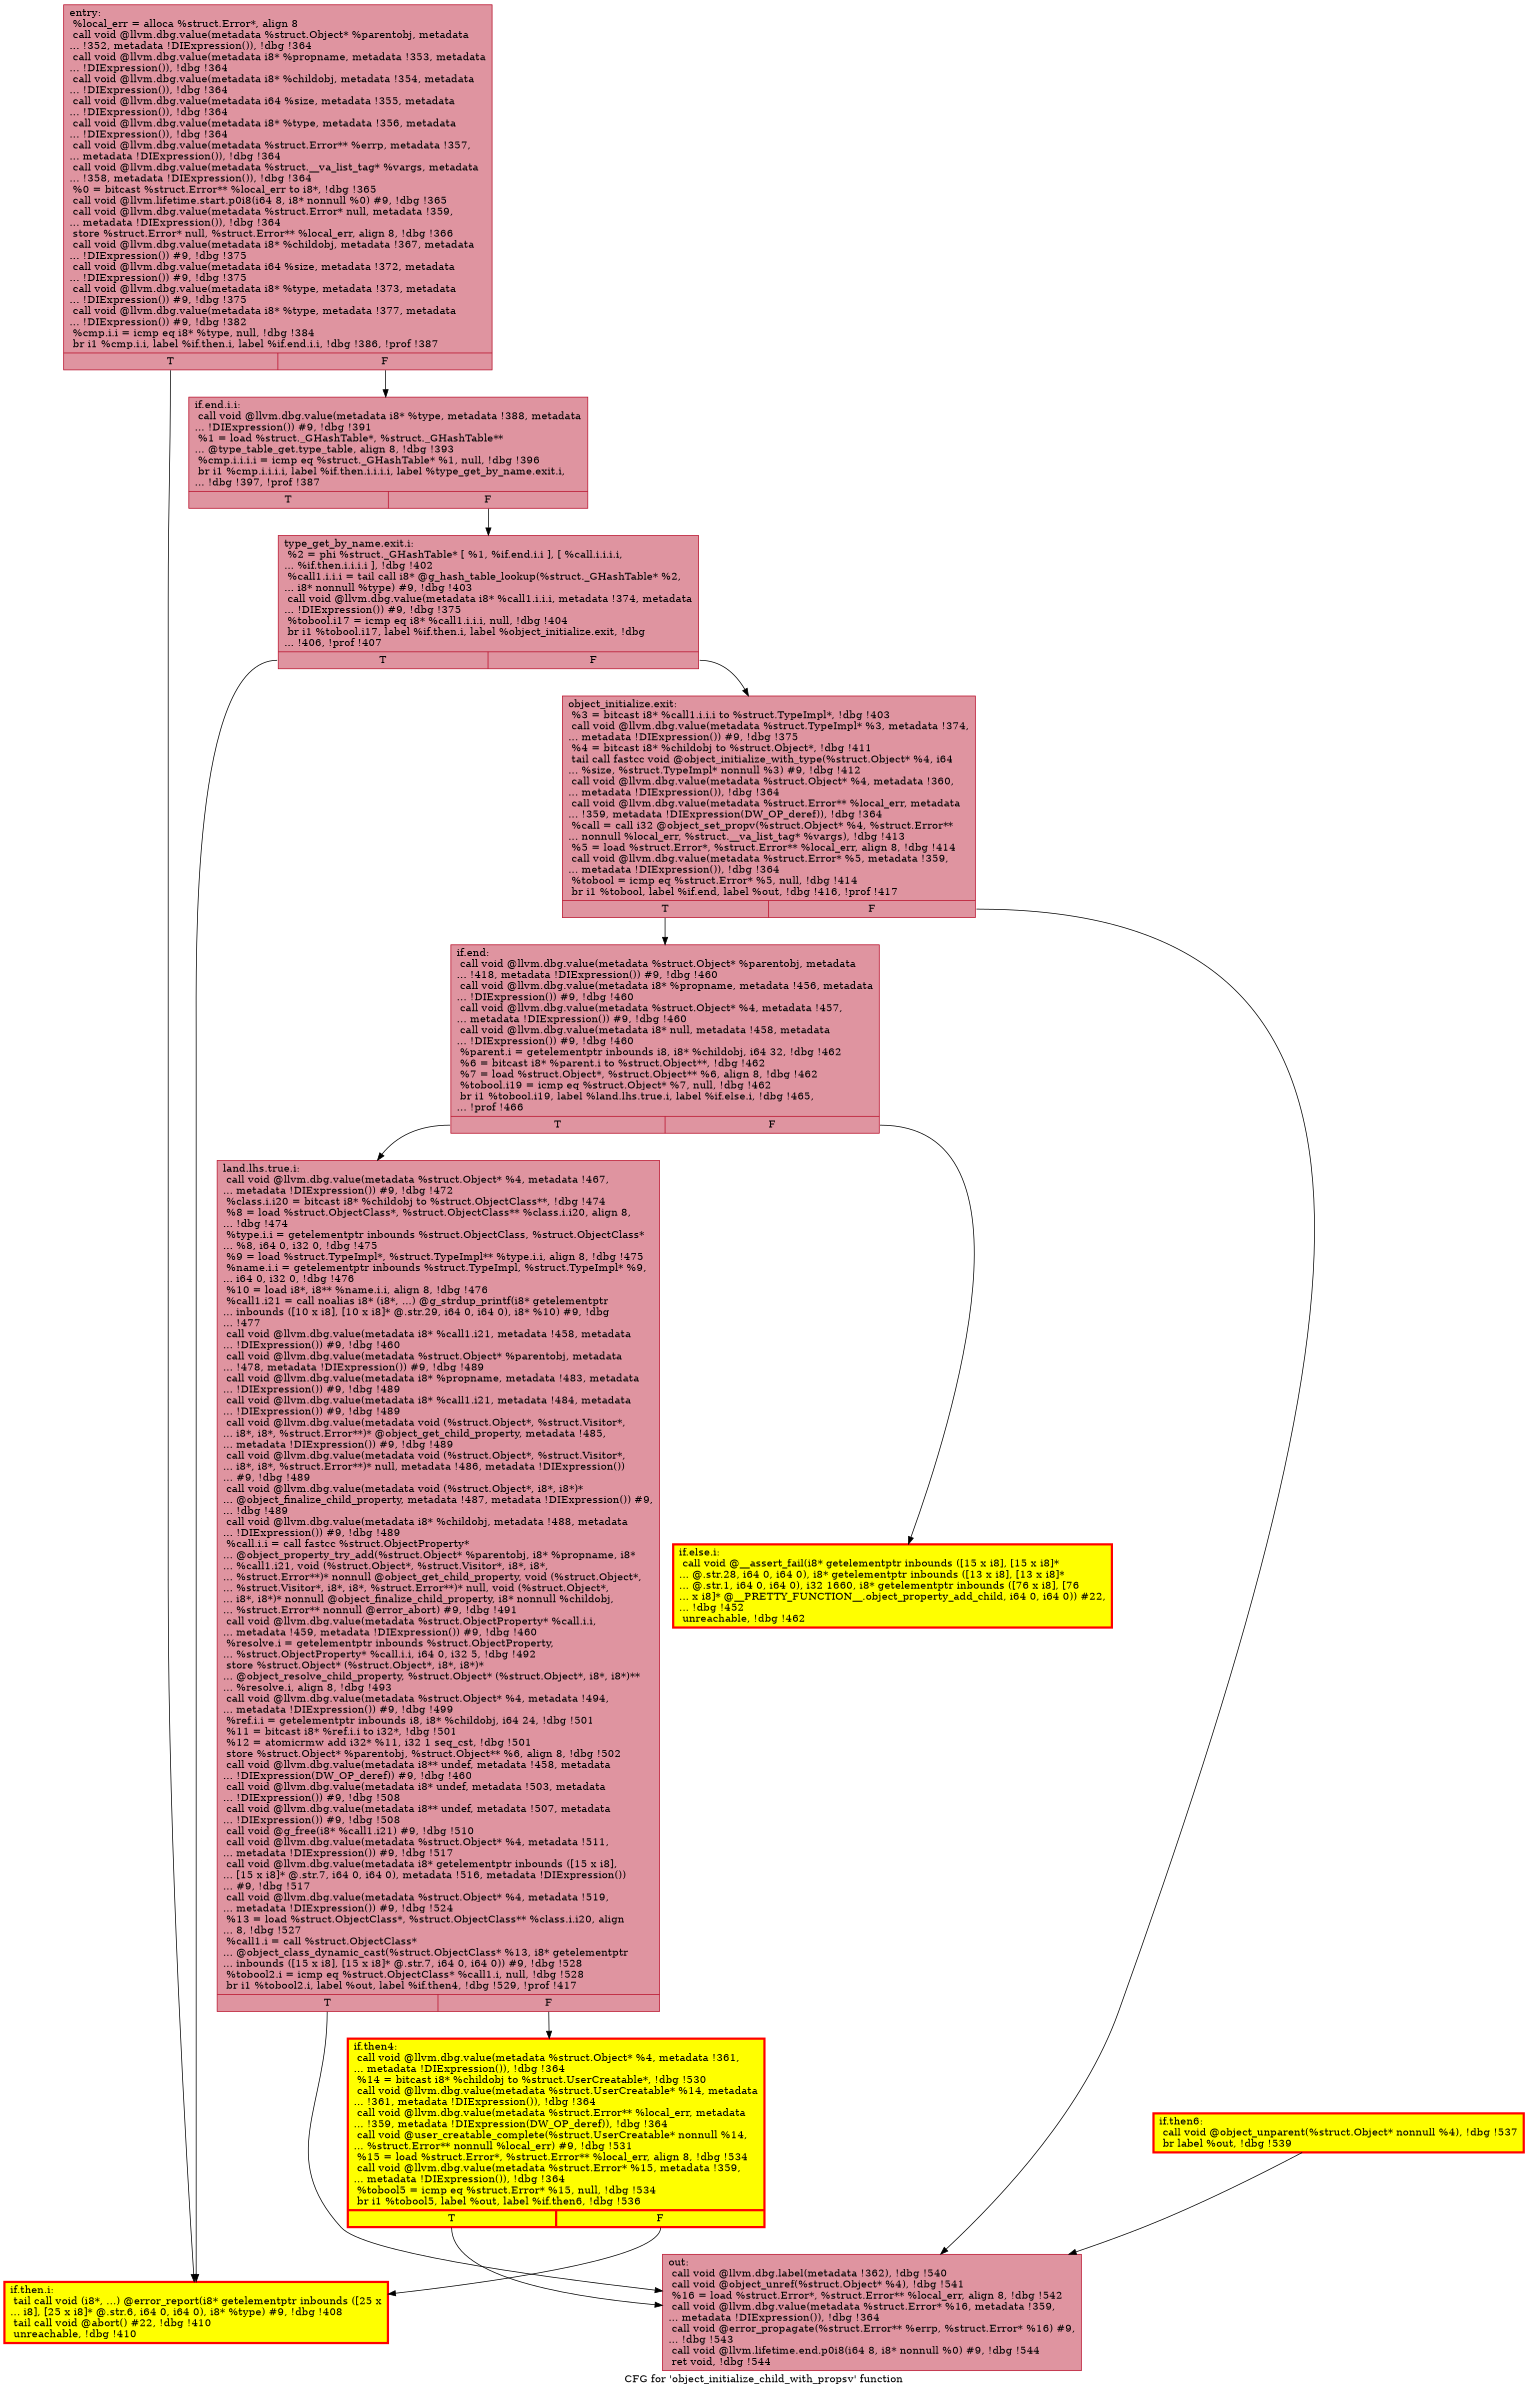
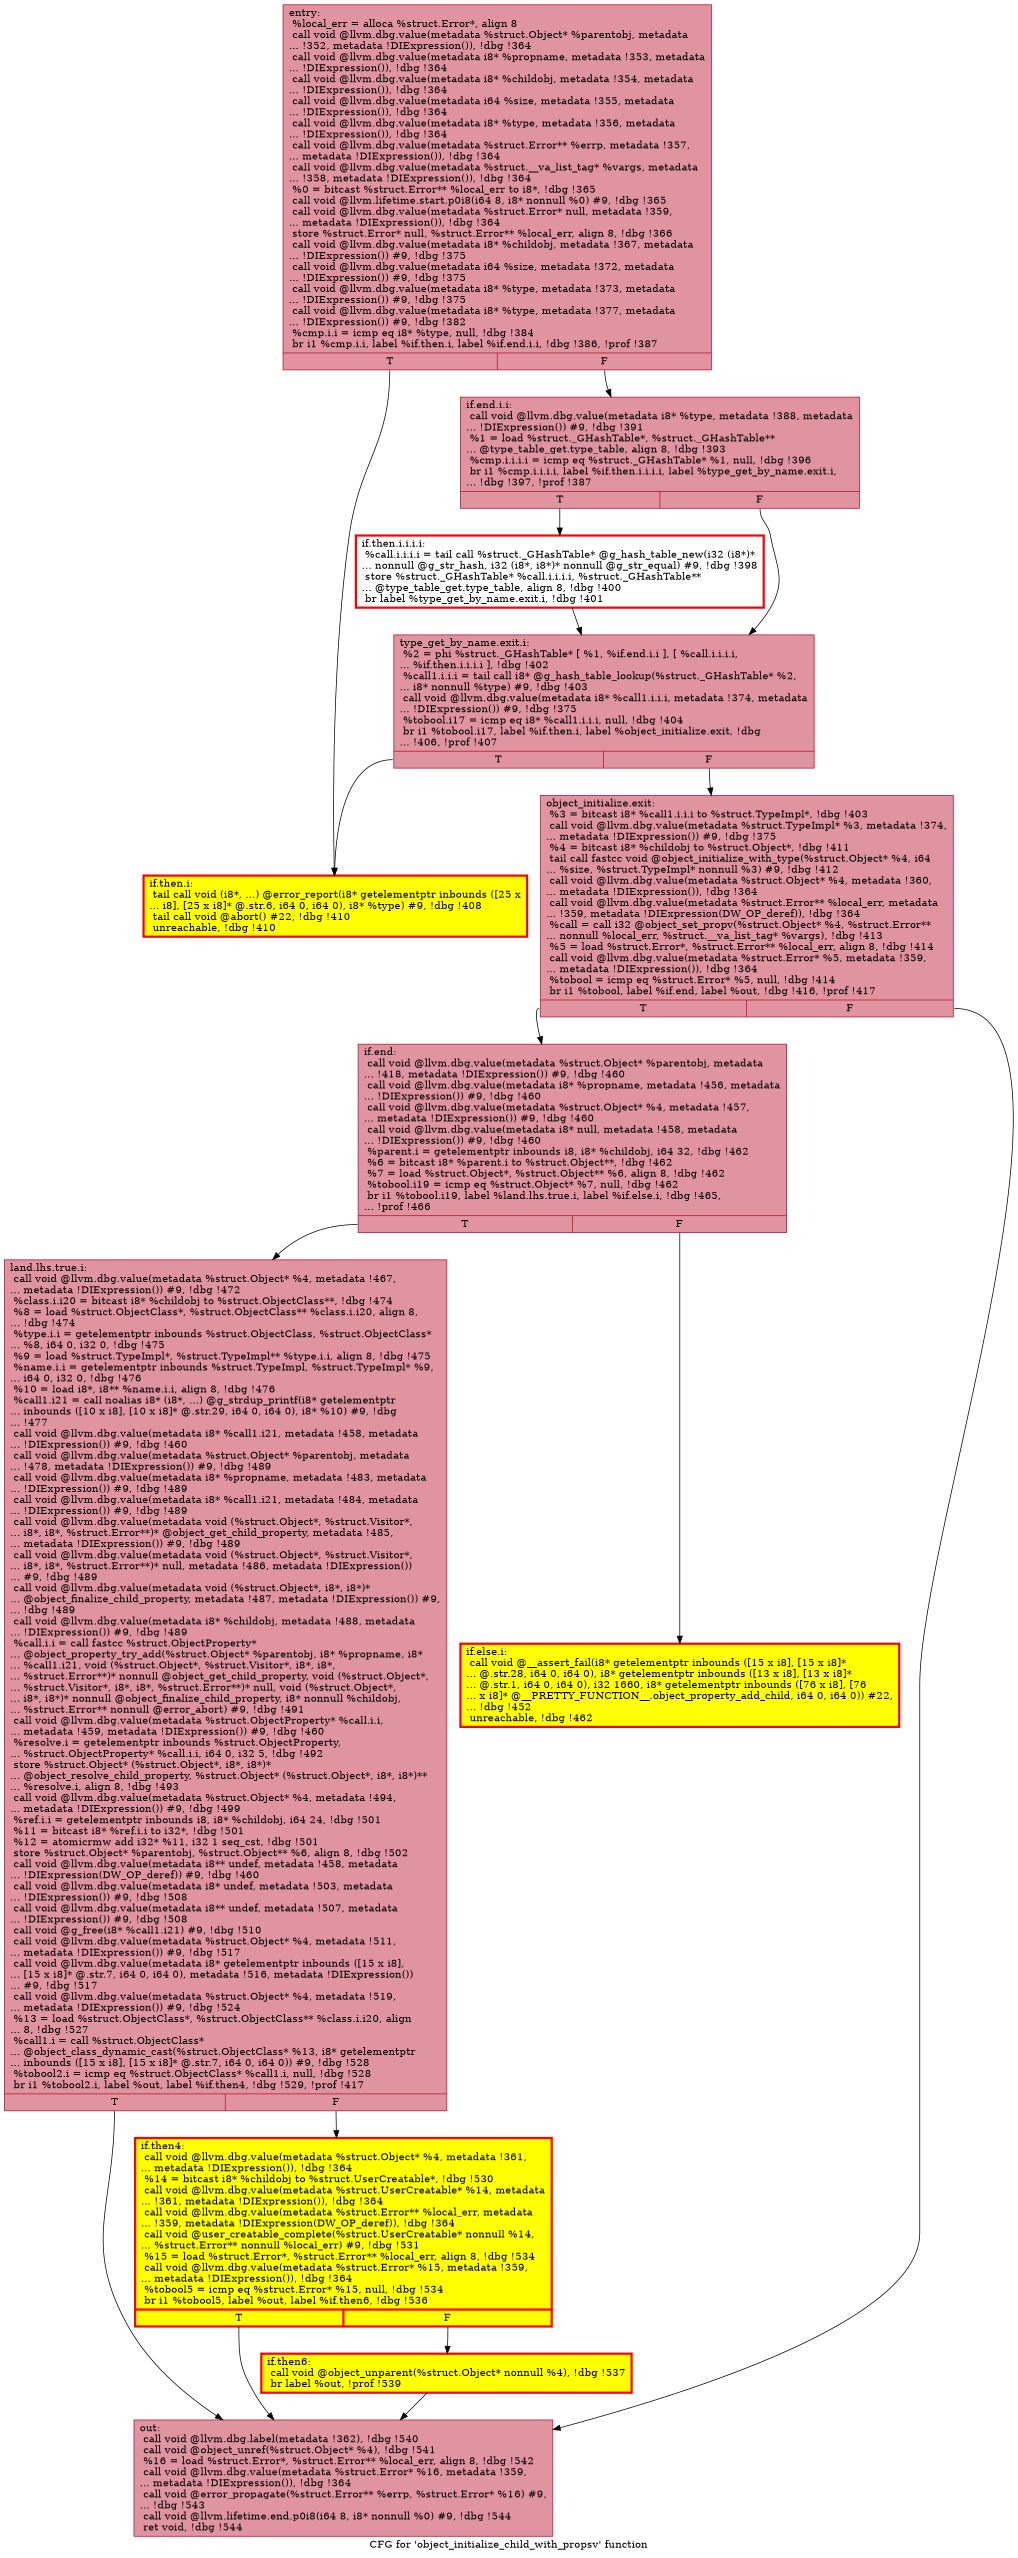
  digraph {
    label="CFG for 'object_initialize_child_with_propsv' function"
    node [color="#b70d28ff" fillcolor="#b70d2870" shape=record style=filled]
    edge [tailport=s0]
    n1 [label="{entry:\l  %local_err = alloca %struct.Error*, align 8\l  call void @llvm.dbg.value(metadata %struct.Object* %parentobj, metadata\l... !352, metadata !DIExpression()), !dbg !364\l  call void @llvm.dbg.value(metadata i8* %propname, metadata !353, metadata\l... !DIExpression()), !dbg !364\l  call void @llvm.dbg.value(metadata i8* %childobj, metadata !354, metadata\l... !DIExpression()), !dbg !364\l  call void @llvm.dbg.value(metadata i64 %size, metadata !355, metadata\l... !DIExpression()), !dbg !364\l  call void @llvm.dbg.value(metadata i8* %type, metadata !356, metadata\l... !DIExpression()), !dbg !364\l  call void @llvm.dbg.value(metadata %struct.Error** %errp, metadata !357,\l... metadata !DIExpression()), !dbg !364\l  call void @llvm.dbg.value(metadata %struct.__va_list_tag* %vargs, metadata\l... !358, metadata !DIExpression()), !dbg !364\l  %0 = bitcast %struct.Error** %local_err to i8*, !dbg !365\l  call void @llvm.lifetime.start.p0i8(i64 8, i8* nonnull %0) #9, !dbg !365\l  call void @llvm.dbg.value(metadata %struct.Error* null, metadata !359,\l... metadata !DIExpression()), !dbg !364\l  store %struct.Error* null, %struct.Error** %local_err, align 8, !dbg !366\l  call void @llvm.dbg.value(metadata i8* %childobj, metadata !367, metadata\l... !DIExpression()) #9, !dbg !375\l  call void @llvm.dbg.value(metadata i64 %size, metadata !372, metadata\l... !DIExpression()) #9, !dbg !375\l  call void @llvm.dbg.value(metadata i8* %type, metadata !373, metadata\l... !DIExpression()) #9, !dbg !375\l  call void @llvm.dbg.value(metadata i8* %type, metadata !377, metadata\l... !DIExpression()) #9, !dbg !382\l  %cmp.i.i = icmp eq i8* %type, null, !dbg !384\l  br i1 %cmp.i.i, label %if.then.i, label %if.end.i.i, !dbg !386, !prof !387\l|{<s0>T|<s1>F}}"]
    n2 [color=red fillcolor=yellow label="{if.then.i:                                        \l  tail call void (i8*, ...) @error_report(i8* getelementptr inbounds ([25 x\l... i8], [25 x i8]* @.str.6, i64 0, i64 0), i8* %type) #9, !dbg !408\l  tail call void @abort() #22, !dbg !410\l  unreachable, !dbg !410\l}" penwidth=3.0]
    n3 [label="{if.end.i.i:                                       \l  call void @llvm.dbg.value(metadata i8* %type, metadata !388, metadata\l... !DIExpression()) #9, !dbg !391\l  %1 = load %struct._GHashTable*, %struct._GHashTable**\l... @type_table_get.type_table, align 8, !dbg !393\l  %cmp.i.i.i.i = icmp eq %struct._GHashTable* %1, null, !dbg !396\l  br i1 %cmp.i.i.i.i, label %if.then.i.i.i.i, label %type_get_by_name.exit.i,\l... !dbg !397, !prof !387\l|{<s0>T|<s1>F}}"]
+   n4 [color=red label="{if.then.i.i.i.i:                                  \l  %call.i.i.i.i = tail call %struct._GHashTable* @g_hash_table_new(i32 (i8*)*\l... nonnull @g_str_hash, i32 (i8*, i8*)* nonnull @g_str_equal) #9, !dbg !398\l  store %struct._GHashTable* %call.i.i.i.i, %struct._GHashTable**\l... @type_table_get.type_table, align 8, !dbg !400\l  br label %type_get_by_name.exit.i, !dbg !401\l}" penwidth=3.0 fillcolor="" style=""]
    n5 [label="{type_get_by_name.exit.i:                          \l  %2 = phi %struct._GHashTable* [ %1, %if.end.i.i ], [ %call.i.i.i.i,\l... %if.then.i.i.i.i ], !dbg !402\l  %call1.i.i.i = tail call i8* @g_hash_table_lookup(%struct._GHashTable* %2,\l... i8* nonnull %type) #9, !dbg !403\l  call void @llvm.dbg.value(metadata i8* %call1.i.i.i, metadata !374, metadata\l... !DIExpression()) #9, !dbg !375\l  %tobool.i17 = icmp eq i8* %call1.i.i.i, null, !dbg !404\l  br i1 %tobool.i17, label %if.then.i, label %object_initialize.exit, !dbg\l... !406, !prof !407\l|{<s0>T|<s1>F}}"]
    n6 [label="{object_initialize.exit:                           \l  %3 = bitcast i8* %call1.i.i.i to %struct.TypeImpl*, !dbg !403\l  call void @llvm.dbg.value(metadata %struct.TypeImpl* %3, metadata !374,\l... metadata !DIExpression()) #9, !dbg !375\l  %4 = bitcast i8* %childobj to %struct.Object*, !dbg !411\l  tail call fastcc void @object_initialize_with_type(%struct.Object* %4, i64\l... %size, %struct.TypeImpl* nonnull %3) #9, !dbg !412\l  call void @llvm.dbg.value(metadata %struct.Object* %4, metadata !360,\l... metadata !DIExpression()), !dbg !364\l  call void @llvm.dbg.value(metadata %struct.Error** %local_err, metadata\l... !359, metadata !DIExpression(DW_OP_deref)), !dbg !364\l  %call = call i32 @object_set_propv(%struct.Object* %4, %struct.Error**\l... nonnull %local_err, %struct.__va_list_tag* %vargs), !dbg !413\l  %5 = load %struct.Error*, %struct.Error** %local_err, align 8, !dbg !414\l  call void @llvm.dbg.value(metadata %struct.Error* %5, metadata !359,\l... metadata !DIExpression()), !dbg !364\l  %tobool = icmp eq %struct.Error* %5, null, !dbg !414\l  br i1 %tobool, label %if.end, label %out, !dbg !416, !prof !417\l|{<s0>T|<s1>F}}"]
    n7 [label="{if.end:                                           \l  call void @llvm.dbg.value(metadata %struct.Object* %parentobj, metadata\l... !418, metadata !DIExpression()) #9, !dbg !460\l  call void @llvm.dbg.value(metadata i8* %propname, metadata !456, metadata\l... !DIExpression()) #9, !dbg !460\l  call void @llvm.dbg.value(metadata %struct.Object* %4, metadata !457,\l... metadata !DIExpression()) #9, !dbg !460\l  call void @llvm.dbg.value(metadata i8* null, metadata !458, metadata\l... !DIExpression()) #9, !dbg !460\l  %parent.i = getelementptr inbounds i8, i8* %childobj, i64 32, !dbg !462\l  %6 = bitcast i8* %parent.i to %struct.Object**, !dbg !462\l  %7 = load %struct.Object*, %struct.Object** %6, align 8, !dbg !462\l  %tobool.i19 = icmp eq %struct.Object* %7, null, !dbg !462\l  br i1 %tobool.i19, label %land.lhs.true.i, label %if.else.i, !dbg !465,\l... !prof !466\l|{<s0>T|<s1>F}}"]
    n8 [label="{out:                                              \l  call void @llvm.dbg.label(metadata !362), !dbg !540\l  call void @object_unref(%struct.Object* %4), !dbg !541\l  %16 = load %struct.Error*, %struct.Error** %local_err, align 8, !dbg !542\l  call void @llvm.dbg.value(metadata %struct.Error* %16, metadata !359,\l... metadata !DIExpression()), !dbg !364\l  call void @error_propagate(%struct.Error** %errp, %struct.Error* %16) #9,\l... !dbg !543\l  call void @llvm.lifetime.end.p0i8(i64 8, i8* nonnull %0) #9, !dbg !544\l  ret void, !dbg !544\l}"]
    n9 [label="{land.lhs.true.i:                                  \l  call void @llvm.dbg.value(metadata %struct.Object* %4, metadata !467,\l... metadata !DIExpression()) #9, !dbg !472\l  %class.i.i20 = bitcast i8* %childobj to %struct.ObjectClass**, !dbg !474\l  %8 = load %struct.ObjectClass*, %struct.ObjectClass** %class.i.i20, align 8,\l... !dbg !474\l  %type.i.i = getelementptr inbounds %struct.ObjectClass, %struct.ObjectClass*\l... %8, i64 0, i32 0, !dbg !475\l  %9 = load %struct.TypeImpl*, %struct.TypeImpl** %type.i.i, align 8, !dbg !475\l  %name.i.i = getelementptr inbounds %struct.TypeImpl, %struct.TypeImpl* %9,\l... i64 0, i32 0, !dbg !476\l  %10 = load i8*, i8** %name.i.i, align 8, !dbg !476\l  %call1.i21 = call noalias i8* (i8*, ...) @g_strdup_printf(i8* getelementptr\l... inbounds ([10 x i8], [10 x i8]* @.str.29, i64 0, i64 0), i8* %10) #9, !dbg\l... !477\l  call void @llvm.dbg.value(metadata i8* %call1.i21, metadata !458, metadata\l... !DIExpression()) #9, !dbg !460\l  call void @llvm.dbg.value(metadata %struct.Object* %parentobj, metadata\l... !478, metadata !DIExpression()) #9, !dbg !489\l  call void @llvm.dbg.value(metadata i8* %propname, metadata !483, metadata\l... !DIExpression()) #9, !dbg !489\l  call void @llvm.dbg.value(metadata i8* %call1.i21, metadata !484, metadata\l... !DIExpression()) #9, !dbg !489\l  call void @llvm.dbg.value(metadata void (%struct.Object*, %struct.Visitor*,\l... i8*, i8*, %struct.Error**)* @object_get_child_property, metadata !485,\l... metadata !DIExpression()) #9, !dbg !489\l  call void @llvm.dbg.value(metadata void (%struct.Object*, %struct.Visitor*,\l... i8*, i8*, %struct.Error**)* null, metadata !486, metadata !DIExpression())\l... #9, !dbg !489\l  call void @llvm.dbg.value(metadata void (%struct.Object*, i8*, i8*)*\l... @object_finalize_child_property, metadata !487, metadata !DIExpression()) #9,\l... !dbg !489\l  call void @llvm.dbg.value(metadata i8* %childobj, metadata !488, metadata\l... !DIExpression()) #9, !dbg !489\l  %call.i.i = call fastcc %struct.ObjectProperty*\l... @object_property_try_add(%struct.Object* %parentobj, i8* %propname, i8*\l... %call1.i21, void (%struct.Object*, %struct.Visitor*, i8*, i8*,\l... %struct.Error**)* nonnull @object_get_child_property, void (%struct.Object*,\l... %struct.Visitor*, i8*, i8*, %struct.Error**)* null, void (%struct.Object*,\l... i8*, i8*)* nonnull @object_finalize_child_property, i8* nonnull %childobj,\l... %struct.Error** nonnull @error_abort) #9, !dbg !491\l  call void @llvm.dbg.value(metadata %struct.ObjectProperty* %call.i.i,\l... metadata !459, metadata !DIExpression()) #9, !dbg !460\l  %resolve.i = getelementptr inbounds %struct.ObjectProperty,\l... %struct.ObjectProperty* %call.i.i, i64 0, i32 5, !dbg !492\l  store %struct.Object* (%struct.Object*, i8*, i8*)*\l... @object_resolve_child_property, %struct.Object* (%struct.Object*, i8*, i8*)**\l... %resolve.i, align 8, !dbg !493\l  call void @llvm.dbg.value(metadata %struct.Object* %4, metadata !494,\l... metadata !DIExpression()) #9, !dbg !499\l  %ref.i.i = getelementptr inbounds i8, i8* %childobj, i64 24, !dbg !501\l  %11 = bitcast i8* %ref.i.i to i32*, !dbg !501\l  %12 = atomicrmw add i32* %11, i32 1 seq_cst, !dbg !501\l  store %struct.Object* %parentobj, %struct.Object** %6, align 8, !dbg !502\l  call void @llvm.dbg.value(metadata i8** undef, metadata !458, metadata\l... !DIExpression(DW_OP_deref)) #9, !dbg !460\l  call void @llvm.dbg.value(metadata i8* undef, metadata !503, metadata\l... !DIExpression()) #9, !dbg !508\l  call void @llvm.dbg.value(metadata i8** undef, metadata !507, metadata\l... !DIExpression()) #9, !dbg !508\l  call void @g_free(i8* %call1.i21) #9, !dbg !510\l  call void @llvm.dbg.value(metadata %struct.Object* %4, metadata !511,\l... metadata !DIExpression()) #9, !dbg !517\l  call void @llvm.dbg.value(metadata i8* getelementptr inbounds ([15 x i8],\l... [15 x i8]* @.str.7, i64 0, i64 0), metadata !516, metadata !DIExpression())\l... #9, !dbg !517\l  call void @llvm.dbg.value(metadata %struct.Object* %4, metadata !519,\l... metadata !DIExpression()) #9, !dbg !524\l  %13 = load %struct.ObjectClass*, %struct.ObjectClass** %class.i.i20, align\l... 8, !dbg !527\l  %call1.i = call %struct.ObjectClass*\l... @object_class_dynamic_cast(%struct.ObjectClass* %13, i8* getelementptr\l... inbounds ([15 x i8], [15 x i8]* @.str.7, i64 0, i64 0)) #9, !dbg !528\l  %tobool2.i = icmp eq %struct.ObjectClass* %call1.i, null, !dbg !528\l  br i1 %tobool2.i, label %out, label %if.then4, !dbg !529, !prof !417\l|{<s0>T|<s1>F}}"]
    n10 [color=red fillcolor=yellow label="{if.else.i:                                        \l  call void @__assert_fail(i8* getelementptr inbounds ([15 x i8], [15 x i8]*\l... @.str.28, i64 0, i64 0), i8* getelementptr inbounds ([13 x i8], [13 x i8]*\l... @.str.1, i64 0, i64 0), i32 1660, i8* getelementptr inbounds ([76 x i8], [76\l... x i8]* @__PRETTY_FUNCTION__.object_property_add_child, i64 0, i64 0)) #22,\l... !dbg !452\l  unreachable, !dbg !462\l}" penwidth=3.0]
    n11 [color=red fillcolor=yellow label="{if.then4:                                         \l  call void @llvm.dbg.value(metadata %struct.Object* %4, metadata !361,\l... metadata !DIExpression()), !dbg !364\l  %14 = bitcast i8* %childobj to %struct.UserCreatable*, !dbg !530\l  call void @llvm.dbg.value(metadata %struct.UserCreatable* %14, metadata\l... !361, metadata !DIExpression()), !dbg !364\l  call void @llvm.dbg.value(metadata %struct.Error** %local_err, metadata\l... !359, metadata !DIExpression(DW_OP_deref)), !dbg !364\l  call void @user_creatable_complete(%struct.UserCreatable* nonnull %14,\l... %struct.Error** nonnull %local_err) #9, !dbg !531\l  %15 = load %struct.Error*, %struct.Error** %local_err, align 8, !dbg !534\l  call void @llvm.dbg.value(metadata %struct.Error* %15, metadata !359,\l... metadata !DIExpression()), !dbg !364\l  %tobool5 = icmp eq %struct.Error* %15, null, !dbg !534\l  br i1 %tobool5, label %out, label %if.then6, !dbg !536\l|{<s0>T|<s1>F}}" penwidth=3.0]
-   n12 [color=red fillcolor=yellow label="{if.then6:                                         \l  call void @object_unparent(%struct.Object* nonnull %4), !dbg !537\l  br label %out, !dbg !539\l}" penwidth=3.0]
+   n12 [color=red fillcolor=yellow label="{if.then6:                                         \l  call void @object_unparent(%struct.Object* nonnull %4), !dbg !537\l  br label %out, !prof !539\l}" penwidth=3.0]
    n1 -> n2
    n1 -> n3 [tailport=s1]
+   n3 -> n4
    n3 -> n5 [tailport=s1]
+   n4 -> n5
    n5 -> n2
    n5 -> n6 [tailport=s1]
    n6 -> n7
    n6 -> n8 [tailport=s1]
    n7 -> n9
    n7 -> n10 [tailport=s1]
    n9 -> n8
    n9 -> n11 [tailport=s1]
    n11 -> n8
-   n11 -> n2 [tailport=s1]
+   n11 -> n12 [tailport=s1]
    n12 -> n8
  }
